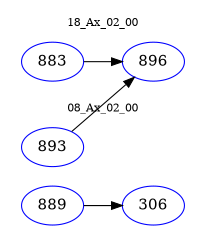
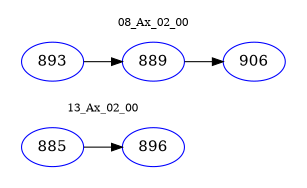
  digraph {
    rankdir=LR
    node [color=blue]
    edge [color=black]
-   n1 [label=883]
+   n1 [label=885]
    n2 [label=896]
    n3 [label=893]
    n4 [label=889]
-   n5 [label=306]
+   n5 [label=906]
    subgraph cluster_1 {
      color=white
      fontsize=10
-     label="18_Ax_02_00"
+     label="13_Ax_02_00"
      n1
      n2
    }
    subgraph cluster_2 {
      color=white
      fontsize=10
      label="08_Ax_02_00"
      n3
      n4
      n5
    }
    n1 -> n2
-   n3 -> n2
+   n3 -> n4
    n4 -> n5
  }
